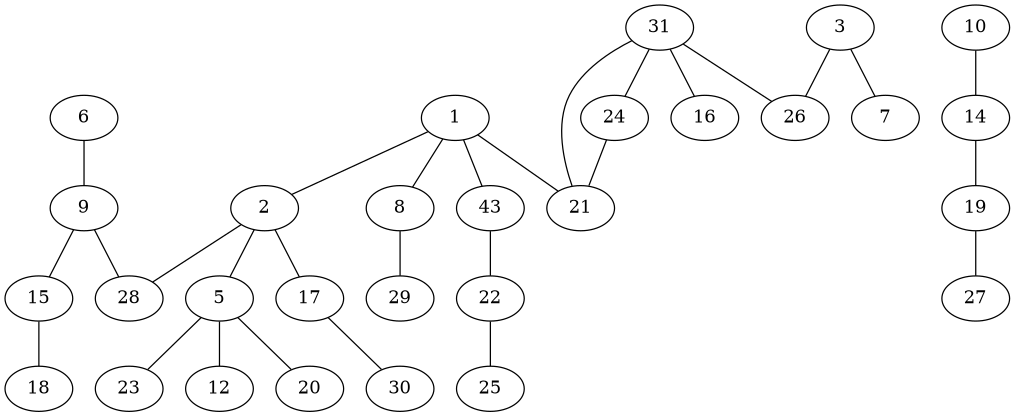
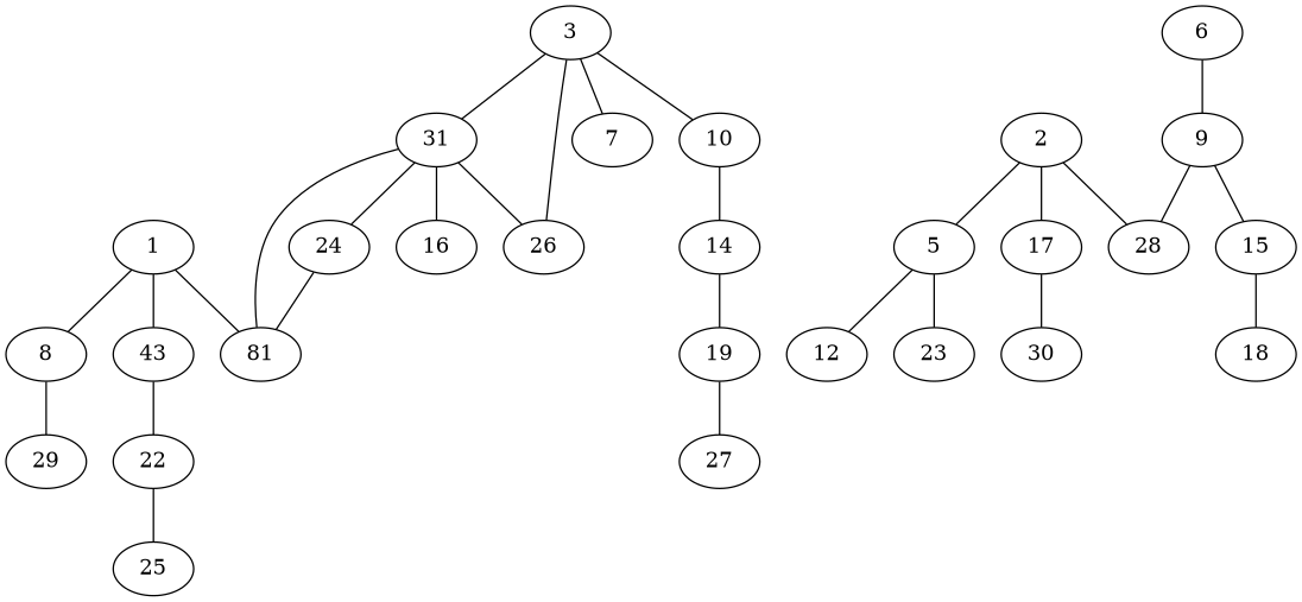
  graph {
    1
    2
    8
    n4 [label=43]
-   21
+   21 [label=81]
    5
    17
    28
    29
    22
    3
    7
    10
    n14 [label=31]
    26
    12
-   20
    23
    30
    25
    14
    16
    24
    6
    9
    15
    18
    19
    27
-   1 -- 2
    1 -- 8
    1 -- n4
    1 -- 21
    2 -- 5
    2 -- 17
    2 -- 28
    8 -- 29
    n4 -- 22
    5 -- 12
-   5 -- 20
    5 -- 23
    17 -- 30
    22 -- 25
    3 -- 7
+   3 -- 10
+   3 -- n14
    3 -- 26
    10 -- 14
    n14 -- 21
    n14 -- 26
    n14 -- 16
    n14 -- 24
    14 -- 19
    24 -- 21
    6 -- 9
    9 -- 28
    9 -- 15
    15 -- 18
    19 -- 27
  }
